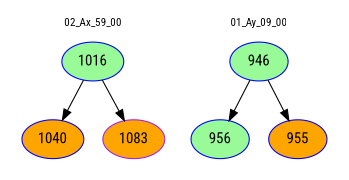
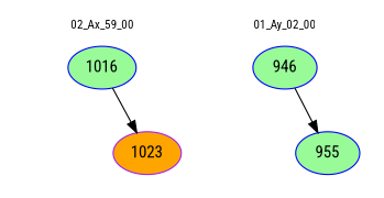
  digraph {
    fontname="Roboto Condensed"
    node [color=blue fillcolor=palegreen fontname="Roboto Condensed" style=filled]
    edge [color=black fontname="Roboto Condensed"]
    n1 [label=1016]
-   n2 [fillcolor=orange label=1040]
-   n3 [color=purple fillcolor=orange label=1083]
+   n3 [color=purple fillcolor=orange label=1023]
    n4 [label=946]
-   n5 [label=956]
-   n6 [fillcolor=orange label=955]
+   n6 [label=955]
    subgraph cluster_1 {
      color=white
      fontsize=10
      label="02_Ax_59_00"
      n1
-     n2
      n3
    }
    subgraph cluster_2 {
      color=white
      fontsize=10
-     label="01_Ay_09_00"
+     label="01_Ay_02_00"
      n4
-     n5
      n6
    }
-   n1 -> n2
    n1 -> n3
-   n4 -> n5
    n4 -> n6
  }
